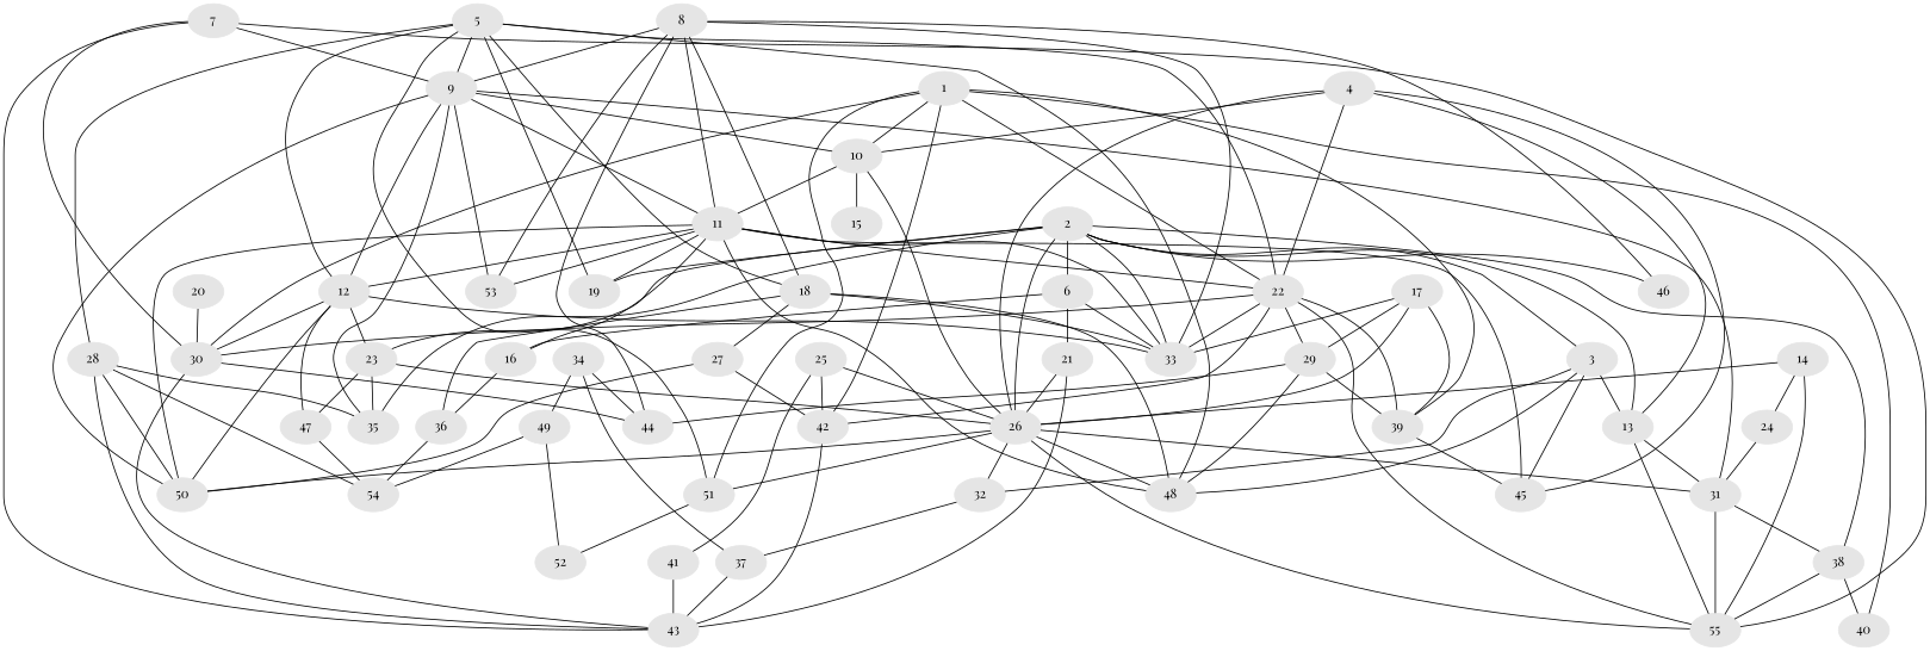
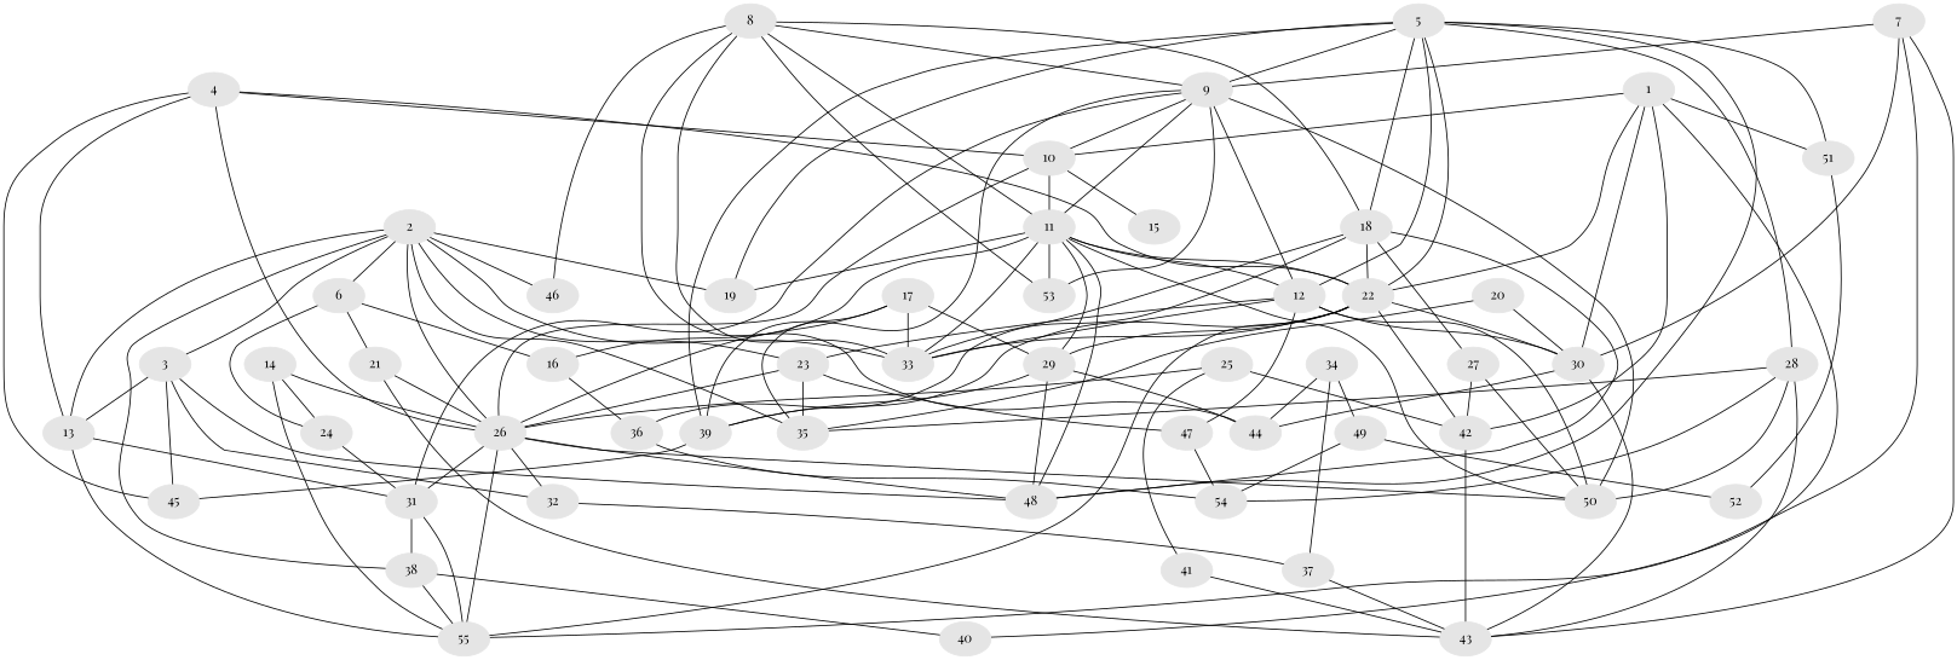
  graph {
    fontname="Playfair Display"
    node [color=gray90 fontname="Playfair Display" style=filled]
    edge [fontname="Playfair Display" weight=1.0]
    1
    10
    22
    40
    42
    51
    30
    26
    15
    11
    33
    39
    55
    29
    43
    47
    54
    52
    2
    3
    6
    13
    19
    23
    35
    38
    46
    32
    45
    48
    16
    21
    31
    50
    37
    4
    5
    9
    12
    18
    28
    53
    36
    27
    7
    44
    8
    14
    24
    17
    20
    25
    41
    34
    49
    1 -- 10
    1 -- 22
    1 -- 40
    1 -- 42
    1 -- 51
    1 -- 30
    10 -- 26
    10 -- 15
    10 -- 11 [weight=2.0]
    22 -- 42
    22 -- 30
    22 -- 33 [weight=2.0]
    22 -- 39
    22 -- 55
    22 -- 29
    42 -- 43
    51 -- 52
    30 -- 43
    30 -- 44
-   26 -- 51
    26 -- 55
    26 -- 32
    26 -- 48
    26 -- 31
    26 -- 50
    11 -- 22 [weight=2.0]
    11 -- 33
    11 -- 19
-   11 -- 45 [weight=2.0]
+   11 -- 29 [weight=2.0]
    11 -- 48
    11 -- 16 [weight=2.0]
    11 -- 50
    11 -- 12
    11 -- 53
    39 -- 45
    29 -- 39
    29 -- 48
    29 -- 44
    47 -- 54
    2 -- 26 [weight=2.0]
    2 -- 33 [weight=2.0]
    2 -- 3
    2 -- 6
    2 -- 13 [weight=2.0]
    2 -- 19
    2 -- 23 [weight=2.0]
    2 -- 35
    2 -- 38
    2 -- 46
    3 -- 13
    3 -- 32
    3 -- 45
    3 -- 48
-   6 -- 33
+   6 -- 24
    6 -- 16
    6 -- 21
    13 -- 55
    13 -- 31
    23 -- 26
    23 -- 47
    23 -- 35
    38 -- 40
    38 -- 55
    32 -- 37
    16 -- 36
    21 -- 26
    21 -- 43
    31 -- 55
    31 -- 38
    37 -- 43
    4 -- 10
    4 -- 22
    4 -- 26 [weight=2.0]
    4 -- 13
    4 -- 45
    5 -- 22
    5 -- 51
-   1 -- 39
+   5 -- 39
    5 -- 19
    5 -- 48
    5 -- 9
    5 -- 12
    5 -- 18
    5 -- 28
    9 -- 10
    9 -- 11
    9 -- 35
    9 -- 31 [weight=2.0]
    9 -- 50 [weight=2.0]
    9 -- 12 [weight=2.0]
    9 -- 53
    12 -- 30
    12 -- 33
    12 -- 47
    12 -- 23
    12 -- 50
+   18 -- 22
    18 -- 33
    18 -- 48
    18 -- 36
    18 -- 27
    28 -- 43
    28 -- 54
    28 -- 35
    28 -- 50
    36 -- 54
    27 -- 42
    27 -- 50
    7 -- 30
    7 -- 55
    7 -- 43
    7 -- 9
    8 -- 11
    8 -- 33
    8 -- 46
    8 -- 9
    8 -- 18
    8 -- 53 [weight=2.0]
    8 -- 44
    14 -- 26
    14 -- 55
    14 -- 24
    24 -- 31
    17 -- 26 [weight=2.0]
    17 -- 33
    17 -- 39
    17 -- 29
    20 -- 30
+   20 -- 35
    25 -- 42
    25 -- 26
    25 -- 41
    41 -- 43
    34 -- 37
    34 -- 44
    34 -- 49
    49 -- 54
    49 -- 52
  }
